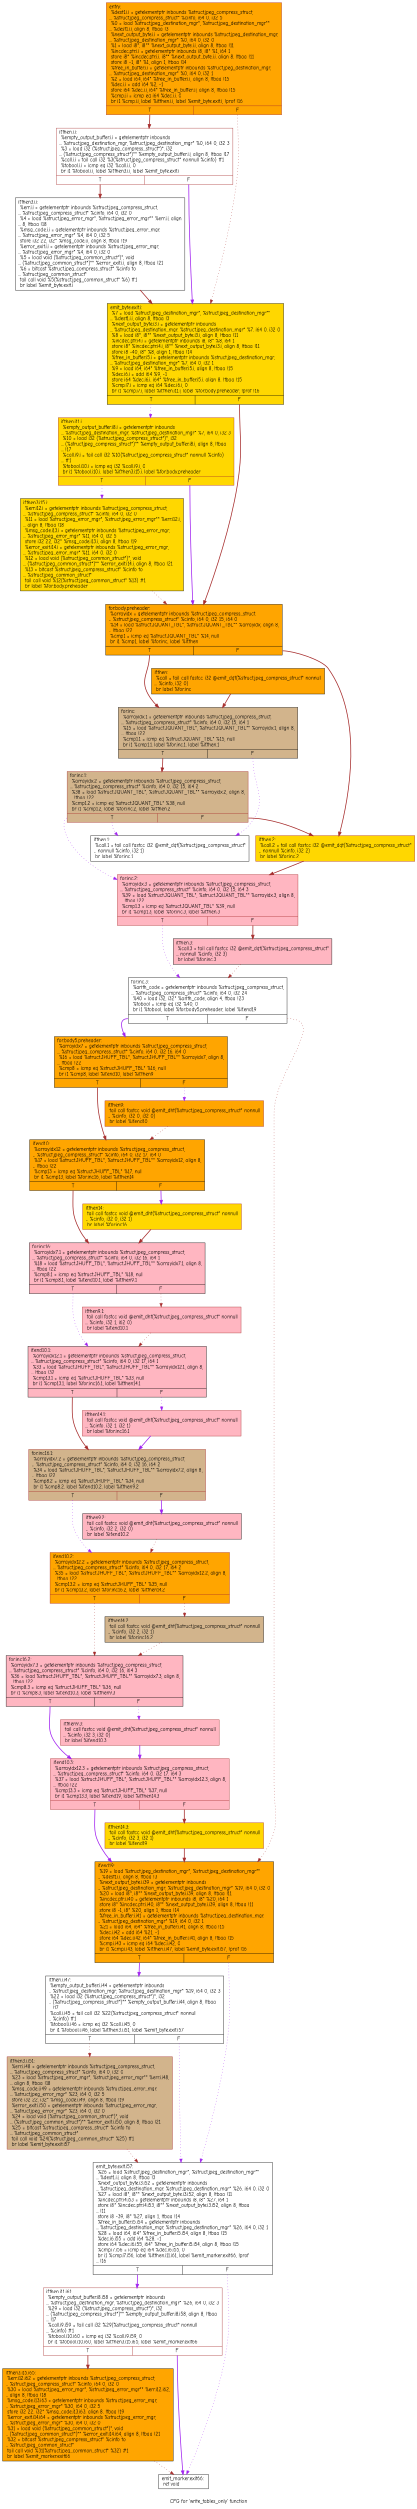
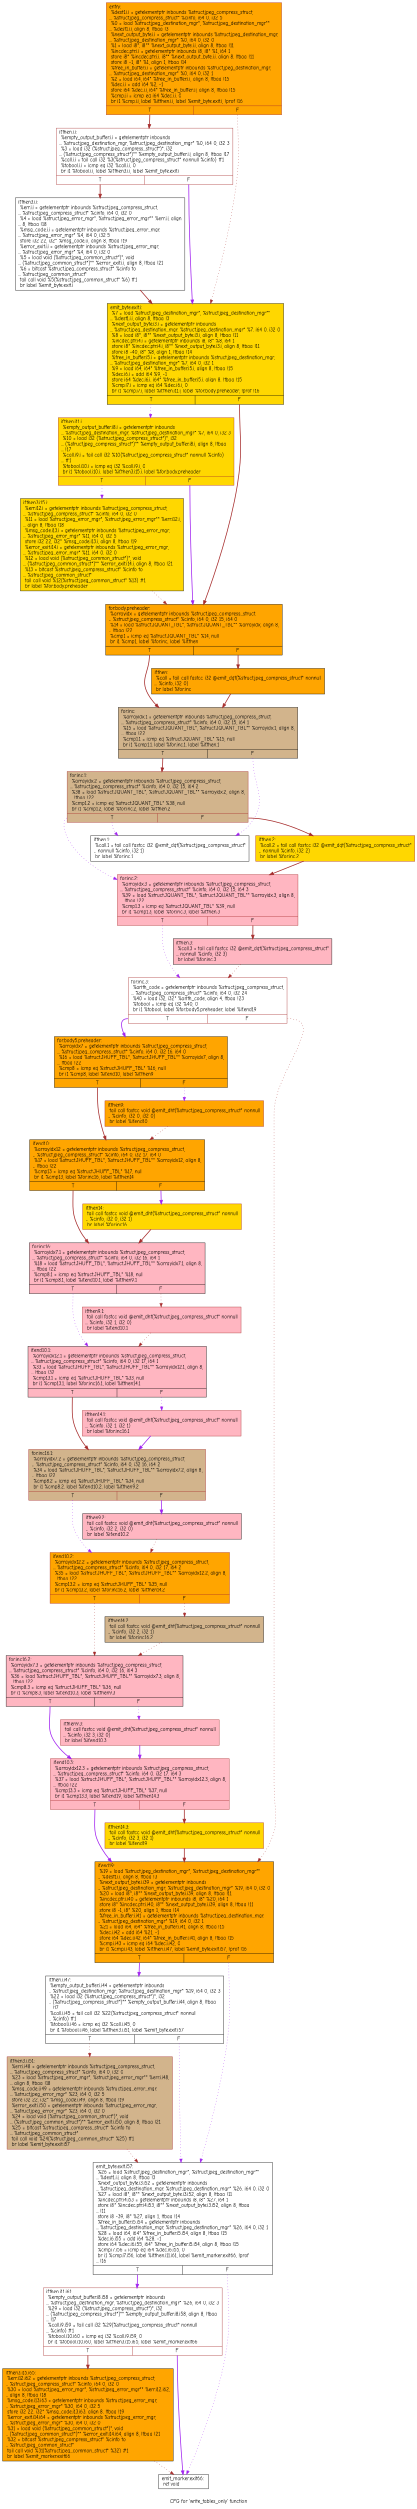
  digraph {
    fontname="Comic Neue"
    label="CFG for 'write_tables_only' function"
    node [color=black fillcolor=lightpink fontname="Comic Neue" shape=record style=filled]
    edge [color=brown fontname="Comic Neue" style=bold tailport=s0]
    n1 [color=brown fillcolor=orange label="{entry:\l  %dest1.i.i = getelementptr inbounds %struct.jpeg_compress_struct,\l... %struct.jpeg_compress_struct* %cinfo, i64 0, i32 5\l  %0 = load %struct.jpeg_destination_mgr*, %struct.jpeg_destination_mgr**\l... %dest1.i.i, align 8, !tbaa !3\l  %next_output_byte.i.i = getelementptr inbounds %struct.jpeg_destination_mgr,\l... %struct.jpeg_destination_mgr* %0, i64 0, i32 0\l  %1 = load i8*, i8** %next_output_byte.i.i, align 8, !tbaa !11\l  %incdec.ptr.i.i = getelementptr inbounds i8, i8* %1, i64 1\l  store i8* %incdec.ptr.i.i, i8** %next_output_byte.i.i, align 8, !tbaa !11\l  store i8 -1, i8* %1, align 1, !tbaa !14\l  %free_in_buffer.i.i = getelementptr inbounds %struct.jpeg_destination_mgr,\l... %struct.jpeg_destination_mgr* %0, i64 0, i32 1\l  %2 = load i64, i64* %free_in_buffer.i.i, align 8, !tbaa !15\l  %dec.i.i = add i64 %2, -1\l  store i64 %dec.i.i, i64* %free_in_buffer.i.i, align 8, !tbaa !15\l  %cmp.i.i = icmp eq i64 %dec.i.i, 0\l  br i1 %cmp.i.i, label %if.then.i.i, label %emit_byte.exit.i, !prof !16\l|{<s0>T|<s1>F}}"]
    n2 [color=brown fillcolor=white label="{if.then.i.i:                                      \l  %empty_output_buffer.i.i = getelementptr inbounds\l... %struct.jpeg_destination_mgr, %struct.jpeg_destination_mgr* %0, i64 0, i32 3\l  %3 = load i32 (%struct.jpeg_compress_struct*)*, i32\l... (%struct.jpeg_compress_struct*)** %empty_output_buffer.i.i, align 8, !tbaa !17\l  %call.i.i = tail call i32 %3(%struct.jpeg_compress_struct* nonnull %cinfo) #1\l  %tobool.i.i = icmp eq i32 %call.i.i, 0\l  br i1 %tobool.i.i, label %if.then3.i.i, label %emit_byte.exit.i\l|{<s0>T|<s1>F}}"]
    n3 [fillcolor=gold label="{emit_byte.exit.i:                                 \l  %7 = load %struct.jpeg_destination_mgr*, %struct.jpeg_destination_mgr**\l... %dest1.i.i, align 8, !tbaa !3\l  %next_output_byte.i3.i = getelementptr inbounds\l... %struct.jpeg_destination_mgr, %struct.jpeg_destination_mgr* %7, i64 0, i32 0\l  %8 = load i8*, i8** %next_output_byte.i3.i, align 8, !tbaa !11\l  %incdec.ptr.i4.i = getelementptr inbounds i8, i8* %8, i64 1\l  store i8* %incdec.ptr.i4.i, i8** %next_output_byte.i3.i, align 8, !tbaa !11\l  store i8 -40, i8* %8, align 1, !tbaa !14\l  %free_in_buffer.i5.i = getelementptr inbounds %struct.jpeg_destination_mgr,\l... %struct.jpeg_destination_mgr* %7, i64 0, i32 1\l  %9 = load i64, i64* %free_in_buffer.i5.i, align 8, !tbaa !15\l  %dec.i6.i = add i64 %9, -1\l  store i64 %dec.i6.i, i64* %free_in_buffer.i5.i, align 8, !tbaa !15\l  %cmp.i7.i = icmp eq i64 %dec.i6.i, 0\l  br i1 %cmp.i7.i, label %if.then.i11.i, label %for.body.preheader, !prof !16\l|{<s0>T|<s1>F}}"]
    n4 [fillcolor=white label="{if.then3.i.i:                                     \l  %err.i.i = getelementptr inbounds %struct.jpeg_compress_struct,\l... %struct.jpeg_compress_struct* %cinfo, i64 0, i32 0\l  %4 = load %struct.jpeg_error_mgr*, %struct.jpeg_error_mgr** %err.i.i, align\l... 8, !tbaa !18\l  %msg_code.i.i = getelementptr inbounds %struct.jpeg_error_mgr,\l... %struct.jpeg_error_mgr* %4, i64 0, i32 5\l  store i32 22, i32* %msg_code.i.i, align 8, !tbaa !19\l  %error_exit.i.i = getelementptr inbounds %struct.jpeg_error_mgr,\l... %struct.jpeg_error_mgr* %4, i64 0, i32 0\l  %5 = load void (%struct.jpeg_common_struct*)*, void\l... (%struct.jpeg_common_struct*)** %error_exit.i.i, align 8, !tbaa !21\l  %6 = bitcast %struct.jpeg_compress_struct* %cinfo to\l... %struct.jpeg_common_struct*\l  tail call void %5(%struct.jpeg_common_struct* %6) #1\l  br label %emit_byte.exit.i\l}"]
    n5 [color=brown fillcolor=gold label="{if.then.i11.i:                                    \l  %empty_output_buffer.i8.i = getelementptr inbounds\l... %struct.jpeg_destination_mgr, %struct.jpeg_destination_mgr* %7, i64 0, i32 3\l  %10 = load i32 (%struct.jpeg_compress_struct*)*, i32\l... (%struct.jpeg_compress_struct*)** %empty_output_buffer.i8.i, align 8, !tbaa\l... !17\l  %call.i9.i = tail call i32 %10(%struct.jpeg_compress_struct* nonnull %cinfo)\l... #1\l  %tobool.i10.i = icmp eq i32 %call.i9.i, 0\l  br i1 %tobool.i10.i, label %if.then3.i15.i, label %for.body.preheader\l|{<s0>T|<s1>F}}"]
    n6 [fillcolor=orange label="{for.body.preheader:                               \l  %arrayidx = getelementptr inbounds %struct.jpeg_compress_struct,\l... %struct.jpeg_compress_struct* %cinfo, i64 0, i32 15, i64 0\l  %14 = load %struct.JQUANT_TBL*, %struct.JQUANT_TBL** %arrayidx, align 8,\l... !tbaa !22\l  %cmp1 = icmp eq %struct.JQUANT_TBL* %14, null\l  br i1 %cmp1, label %for.inc, label %if.then\l|{<s0>T|<s1>F}}"]
    n7 [fillcolor=gold label="{if.then3.i15.i:                                   \l  %err.i12.i = getelementptr inbounds %struct.jpeg_compress_struct,\l... %struct.jpeg_compress_struct* %cinfo, i64 0, i32 0\l  %11 = load %struct.jpeg_error_mgr*, %struct.jpeg_error_mgr** %err.i12.i,\l... align 8, !tbaa !18\l  %msg_code.i13.i = getelementptr inbounds %struct.jpeg_error_mgr,\l... %struct.jpeg_error_mgr* %11, i64 0, i32 5\l  store i32 22, i32* %msg_code.i13.i, align 8, !tbaa !19\l  %error_exit.i14.i = getelementptr inbounds %struct.jpeg_error_mgr,\l... %struct.jpeg_error_mgr* %11, i64 0, i32 0\l  %12 = load void (%struct.jpeg_common_struct*)*, void\l... (%struct.jpeg_common_struct*)** %error_exit.i14.i, align 8, !tbaa !21\l  %13 = bitcast %struct.jpeg_compress_struct* %cinfo to\l... %struct.jpeg_common_struct*\l  tail call void %12(%struct.jpeg_common_struct* %13) #1\l  br label %for.body.preheader\l}"]
    n8 [fillcolor=tan label="{for.inc:                                          \l  %arrayidx.1 = getelementptr inbounds %struct.jpeg_compress_struct,\l... %struct.jpeg_compress_struct* %cinfo, i64 0, i32 15, i64 1\l  %15 = load %struct.JQUANT_TBL*, %struct.JQUANT_TBL** %arrayidx.1, align 8,\l... !tbaa !22\l  %cmp1.1 = icmp eq %struct.JQUANT_TBL* %15, null\l  br i1 %cmp1.1, label %for.inc.1, label %if.then.1\l|{<s0>T|<s1>F}}"]
    n9 [fillcolor=orange label="{if.then:                                          \l  %call = tail call fastcc i32 @emit_dqt(%struct.jpeg_compress_struct* nonnull\l... %cinfo, i32 0)\l  br label %for.inc\l}"]
    n10 [color=brown fillcolor=tan label="{for.inc.1:                                        \l  %arrayidx.2 = getelementptr inbounds %struct.jpeg_compress_struct,\l... %struct.jpeg_compress_struct* %cinfo, i64 0, i32 15, i64 2\l  %38 = load %struct.JQUANT_TBL*, %struct.JQUANT_TBL** %arrayidx.2, align 8,\l... !tbaa !22\l  %cmp1.2 = icmp eq %struct.JQUANT_TBL* %38, null\l  br i1 %cmp1.2, label %for.inc.2, label %if.then.2\l|{<s0>T|<s1>F}}"]
    n11 [fillcolor=white label="{if.then.1:                                        \l  %call.1 = tail call fastcc i32 @emit_dqt(%struct.jpeg_compress_struct*\l... nonnull %cinfo, i32 1)\l  br label %for.inc.1\l}"]
    n12 [color=brown label="{for.inc.2:                                        \l  %arrayidx.3 = getelementptr inbounds %struct.jpeg_compress_struct,\l... %struct.jpeg_compress_struct* %cinfo, i64 0, i32 15, i64 3\l  %39 = load %struct.JQUANT_TBL*, %struct.JQUANT_TBL** %arrayidx.3, align 8,\l... !tbaa !22\l  %cmp1.3 = icmp eq %struct.JQUANT_TBL* %39, null\l  br i1 %cmp1.3, label %for.inc.3, label %if.then.3\l|{<s0>T|<s1>F}}"]
    n13 [color=brown fillcolor=gold label="{if.then.2:                                        \l  %call.2 = tail call fastcc i32 @emit_dqt(%struct.jpeg_compress_struct*\l... nonnull %cinfo, i32 2)\l  br label %for.inc.2\l}"]
-   n14 [fillcolor=white label="{for.inc.3:                                        \l  %arith_code = getelementptr inbounds %struct.jpeg_compress_struct,\l... %struct.jpeg_compress_struct* %cinfo, i64 0, i32 24\l  %40 = load i32, i32* %arith_code, align 4, !tbaa !23\l  %tobool = icmp eq i32 %40, 0\l  br i1 %tobool, label %for.body5.preheader, label %if.end19\l|{<s0>T|<s1>F}}"]
+   n14 [color=brown fillcolor=white label="{for.inc.3:                                        \l  %arith_code = getelementptr inbounds %struct.jpeg_compress_struct,\l... %struct.jpeg_compress_struct* %cinfo, i64 0, i32 24\l  %40 = load i32, i32* %arith_code, align 4, !tbaa !23\l  %tobool = icmp eq i32 %40, 0\l  br i1 %tobool, label %for.body5.preheader, label %if.end19\l|{<s0>T|<s1>F}}"]
    n15 [label="{if.then.3:                                        \l  %call.3 = tail call fastcc i32 @emit_dqt(%struct.jpeg_compress_struct*\l... nonnull %cinfo, i32 3)\l  br label %for.inc.3\l}"]
    n16 [fillcolor=orange label="{for.body5.preheader:                              \l  %arrayidx7 = getelementptr inbounds %struct.jpeg_compress_struct,\l... %struct.jpeg_compress_struct* %cinfo, i64 0, i32 16, i64 0\l  %16 = load %struct.JHUFF_TBL*, %struct.JHUFF_TBL** %arrayidx7, align 8,\l... !tbaa !22\l  %cmp8 = icmp eq %struct.JHUFF_TBL* %16, null\l  br i1 %cmp8, label %if.end10, label %if.then9\l|{<s0>T|<s1>F}}"]
    n17 [fillcolor=orange label="{if.end10:                                         \l  %arrayidx12 = getelementptr inbounds %struct.jpeg_compress_struct,\l... %struct.jpeg_compress_struct* %cinfo, i64 0, i32 17, i64 0\l  %17 = load %struct.JHUFF_TBL*, %struct.JHUFF_TBL** %arrayidx12, align 8,\l... !tbaa !22\l  %cmp13 = icmp eq %struct.JHUFF_TBL* %17, null\l  br i1 %cmp13, label %for.inc16, label %if.then14\l|{<s0>T|<s1>F}}"]
    n18 [color=brown fillcolor=orange label="{if.then9:                                         \l  tail call fastcc void @emit_dht(%struct.jpeg_compress_struct* nonnull\l... %cinfo, i32 0, i32 0)\l  br label %if.end10\l}"]
    n19 [label="{for.inc16:                                        \l  %arrayidx7.1 = getelementptr inbounds %struct.jpeg_compress_struct,\l... %struct.jpeg_compress_struct* %cinfo, i64 0, i32 16, i64 1\l  %18 = load %struct.JHUFF_TBL*, %struct.JHUFF_TBL** %arrayidx7.1, align 8,\l... !tbaa !22\l  %cmp8.1 = icmp eq %struct.JHUFF_TBL* %18, null\l  br i1 %cmp8.1, label %if.end10.1, label %if.then9.1\l|{<s0>T|<s1>F}}"]
    n20 [color=brown fillcolor=gold label="{if.then14:                                        \l  tail call fastcc void @emit_dht(%struct.jpeg_compress_struct* nonnull\l... %cinfo, i32 0, i32 1)\l  br label %for.inc16\l}"]
    n21 [label="{if.end10.1:                                       \l  %arrayidx12.1 = getelementptr inbounds %struct.jpeg_compress_struct,\l... %struct.jpeg_compress_struct* %cinfo, i64 0, i32 17, i64 1\l  %33 = load %struct.JHUFF_TBL*, %struct.JHUFF_TBL** %arrayidx12.1, align 8,\l... !tbaa !32\l  %cmp13.1 = icmp eq %struct.JHUFF_TBL* %33, null\l  br i1 %cmp13.1, label %for.inc16.1, label %if.then14.1\l|{<s0>T|<s1>F}}"]
-   n22 [color=brown label="{if.then9.1:                                       \l  tail call fastcc void @emit_dht(%struct.jpeg_compress_struct* nonnull\l... %cinfo, i32 1, i62 0)\l  br label %if.end10.1\l}"]
+   n22 [color=brown label="{if.then9.1:                                       \l  tail call fastcc void @emit_dht(%struct.jpeg_compress_struct* nonnull\l... %cinfo, i32 1, i32 0)\l  br label %if.end10.1\l}"]
    n23 [color=brown fillcolor=tan label="{for.inc16.1:                                      \l  %arrayidx7.2 = getelementptr inbounds %struct.jpeg_compress_struct,\l... %struct.jpeg_compress_struct* %cinfo, i64 0, i32 16, i64 2\l  %34 = load %struct.JHUFF_TBL*, %struct.JHUFF_TBL** %arrayidx7.2, align 8,\l... !tbaa !22\l  %cmp8.2 = icmp eq %struct.JHUFF_TBL* %34, null\l  br i1 %cmp8.2, label %if.end10.2, label %if.then9.2\l|{<s0>T|<s1>F}}"]
    n24 [color=brown label="{if.then14.1:                                      \l  tail call fastcc void @emit_dht(%struct.jpeg_compress_struct* nonnull\l... %cinfo, i32 1, i32 1)\l  br label %for.inc16.1\l}"]
    n25 [color=brown fillcolor=orange label="{if.end10.2:                                       \l  %arrayidx12.2 = getelementptr inbounds %struct.jpeg_compress_struct,\l... %struct.jpeg_compress_struct* %cinfo, i64 0, i32 17, i64 2\l  %35 = load %struct.JHUFF_TBL*, %struct.JHUFF_TBL** %arrayidx12.2, align 8,\l... !tbaa !22\l  %cmp13.2 = icmp eq %struct.JHUFF_TBL* %35, null\l  br i1 %cmp13.2, label %for.inc16.2, label %if.then14.2\l|{<s0>T|<s1>F}}"]
    n26 [label="{if.then9.2:                                       \l  tail call fastcc void @emit_dht(%struct.jpeg_compress_struct* nonnull\l... %cinfo, i32 2, i32 0)\l  br label %if.end10.2\l}"]
    n27 [fillcolor=orange label="{if.end19:                                         \l  %19 = load %struct.jpeg_destination_mgr*, %struct.jpeg_destination_mgr**\l... %dest1.i.i, align 8, !tbaa !3\l  %next_output_byte.i.i39 = getelementptr inbounds\l... %struct.jpeg_destination_mgr, %struct.jpeg_destination_mgr* %19, i64 0, i32 0\l  %20 = load i8*, i8** %next_output_byte.i.i39, align 8, !tbaa !11\l  %incdec.ptr.i.i40 = getelementptr inbounds i8, i8* %20, i64 1\l  store i8* %incdec.ptr.i.i40, i8** %next_output_byte.i.i39, align 8, !tbaa !11\l  store i8 -1, i8* %20, align 1, !tbaa !14\l  %free_in_buffer.i.i41 = getelementptr inbounds %struct.jpeg_destination_mgr,\l... %struct.jpeg_destination_mgr* %19, i64 0, i32 1\l  %21 = load i64, i64* %free_in_buffer.i.i41, align 8, !tbaa !15\l  %dec.i.i42 = add i64 %21, -1\l  store i64 %dec.i.i42, i64* %free_in_buffer.i.i41, align 8, !tbaa !15\l  %cmp.i.i43 = icmp eq i64 %dec.i.i42, 0\l  br i1 %cmp.i.i43, label %if.then.i.i47, label %emit_byte.exit.i57, !prof !16\l|{<s0>T|<s1>F}}"]
    n28 [fillcolor=white label="{if.then.i.i47:                                    \l  %empty_output_buffer.i.i44 = getelementptr inbounds\l... %struct.jpeg_destination_mgr, %struct.jpeg_destination_mgr* %19, i64 0, i32 3\l  %22 = load i32 (%struct.jpeg_compress_struct*)*, i32\l... (%struct.jpeg_compress_struct*)** %empty_output_buffer.i.i44, align 8, !tbaa\l... !17\l  %call.i.i45 = tail call i32 %22(%struct.jpeg_compress_struct* nonnull\l... %cinfo) #1\l  %tobool.i.i46 = icmp eq i32 %call.i.i45, 0\l  br i1 %tobool.i.i46, label %if.then3.i.i51, label %emit_byte.exit.i57\l|{<s0>T|<s1>F}}"]
    n29 [fillcolor=white label="{emit_byte.exit.i57:                               \l  %26 = load %struct.jpeg_destination_mgr*, %struct.jpeg_destination_mgr**\l... %dest1.i.i, align 8, !tbaa !3\l  %next_output_byte.i3.i52 = getelementptr inbounds\l... %struct.jpeg_destination_mgr, %struct.jpeg_destination_mgr* %26, i64 0, i32 0\l  %27 = load i8*, i8** %next_output_byte.i3.i52, align 8, !tbaa !11\l  %incdec.ptr.i4.i53 = getelementptr inbounds i8, i8* %27, i64 1\l  store i8* %incdec.ptr.i4.i53, i8** %next_output_byte.i3.i52, align 8, !tbaa\l... !11\l  store i8 -39, i8* %27, align 1, !tbaa !14\l  %free_in_buffer.i5.i54 = getelementptr inbounds\l... %struct.jpeg_destination_mgr, %struct.jpeg_destination_mgr* %26, i64 0, i32 1\l  %28 = load i64, i64* %free_in_buffer.i5.i54, align 8, !tbaa !15\l  %dec.i6.i55 = add i64 %28, -1\l  store i64 %dec.i6.i55, i64* %free_in_buffer.i5.i54, align 8, !tbaa !15\l  %cmp.i7.i56 = icmp eq i64 %dec.i6.i55, 0\l  br i1 %cmp.i7.i56, label %if.then.i11.i61, label %emit_marker.exit66, !prof\l... !16\l|{<s0>T|<s1>F}}"]
    n30 [color=brown fillcolor=tan label="{if.then3.i.i51:                                   \l  %err.i.i48 = getelementptr inbounds %struct.jpeg_compress_struct,\l... %struct.jpeg_compress_struct* %cinfo, i64 0, i32 0\l  %23 = load %struct.jpeg_error_mgr*, %struct.jpeg_error_mgr** %err.i.i48,\l... align 8, !tbaa !18\l  %msg_code.i.i49 = getelementptr inbounds %struct.jpeg_error_mgr,\l... %struct.jpeg_error_mgr* %23, i64 0, i32 5\l  store i32 22, i32* %msg_code.i.i49, align 8, !tbaa !19\l  %error_exit.i.i50 = getelementptr inbounds %struct.jpeg_error_mgr,\l... %struct.jpeg_error_mgr* %23, i64 0, i32 0\l  %24 = load void (%struct.jpeg_common_struct*)*, void\l... (%struct.jpeg_common_struct*)** %error_exit.i.i50, align 8, !tbaa !21\l  %25 = bitcast %struct.jpeg_compress_struct* %cinfo to\l... %struct.jpeg_common_struct*\l  tail call void %24(%struct.jpeg_common_struct* %25) #1\l  br label %emit_byte.exit.i57\l}"]
    n31 [color=brown fillcolor=white label="{if.then.i11.i61:                                  \l  %empty_output_buffer.i8.i58 = getelementptr inbounds\l... %struct.jpeg_destination_mgr, %struct.jpeg_destination_mgr* %26, i64 0, i32 3\l  %29 = load i32 (%struct.jpeg_compress_struct*)*, i32\l... (%struct.jpeg_compress_struct*)** %empty_output_buffer.i8.i58, align 8, !tbaa\l... !17\l  %call.i9.i59 = tail call i32 %29(%struct.jpeg_compress_struct* nonnull\l... %cinfo) #1\l  %tobool.i10.i60 = icmp eq i32 %call.i9.i59, 0\l  br i1 %tobool.i10.i60, label %if.then3.i15.i65, label %emit_marker.exit66\l|{<s0>T|<s1>F}}"]
    n32 [fillcolor=white label="{emit_marker.exit66:                               \l  ret void\l}"]
    n33 [fillcolor=orange label="{if.then3.i15.i65:                                 \l  %err.i12.i62 = getelementptr inbounds %struct.jpeg_compress_struct,\l... %struct.jpeg_compress_struct* %cinfo, i64 0, i32 0\l  %30 = load %struct.jpeg_error_mgr*, %struct.jpeg_error_mgr** %err.i12.i62,\l... align 8, !tbaa !18\l  %msg_code.i13.i63 = getelementptr inbounds %struct.jpeg_error_mgr,\l... %struct.jpeg_error_mgr* %30, i64 0, i32 5\l  store i32 22, i32* %msg_code.i13.i63, align 8, !tbaa !19\l  %error_exit.i14.i64 = getelementptr inbounds %struct.jpeg_error_mgr,\l... %struct.jpeg_error_mgr* %30, i64 0, i32 0\l  %31 = load void (%struct.jpeg_common_struct*)*, void\l... (%struct.jpeg_common_struct*)** %error_exit.i14.i64, align 8, !tbaa !21\l  %32 = bitcast %struct.jpeg_compress_struct* %cinfo to\l... %struct.jpeg_common_struct*\l  tail call void %31(%struct.jpeg_common_struct* %32) #1\l  br label %emit_marker.exit66\l}"]
    n34 [label="{for.inc16.2:                                      \l  %arrayidx7.3 = getelementptr inbounds %struct.jpeg_compress_struct,\l... %struct.jpeg_compress_struct* %cinfo, i64 0, i32 16, i64 3\l  %36 = load %struct.JHUFF_TBL*, %struct.JHUFF_TBL** %arrayidx7.3, align 8,\l... !tbaa !22\l  %cmp8.3 = icmp eq %struct.JHUFF_TBL* %36, null\l  br i1 %cmp8.3, label %if.end10.3, label %if.then9.3\l|{<s0>T|<s1>F}}"]
    n35 [fillcolor=tan label="{if.then14.2:                                      \l  tail call fastcc void @emit_dht(%struct.jpeg_compress_struct* nonnull\l... %cinfo, i32 2, i32 1)\l  br label %for.inc16.2\l}"]
    n36 [color=brown label="{if.end10.3:                                       \l  %arrayidx12.3 = getelementptr inbounds %struct.jpeg_compress_struct,\l... %struct.jpeg_compress_struct* %cinfo, i64 0, i32 17, i64 3\l  %37 = load %struct.JHUFF_TBL*, %struct.JHUFF_TBL** %arrayidx12.3, align 8,\l... !tbaa !22\l  %cmp13.3 = icmp eq %struct.JHUFF_TBL* %37, null\l  br i1 %cmp13.3, label %if.end19, label %if.then14.3\l|{<s0>T|<s1>F}}"]
    n37 [color=brown label="{if.then9.3:                                       \l  tail call fastcc void @emit_dht(%struct.jpeg_compress_struct* nonnull\l... %cinfo, i32 3, i32 0)\l  br label %if.end10.3\l}"]
    n38 [color=brown fillcolor=gold label="{if.then14.3:                                      \l  tail call fastcc void @emit_dht(%struct.jpeg_compress_struct* nonnull\l... %cinfo, i32 3, i32 1)\l  br label %if.end19\l}"]
    n1 -> n2
    n1 -> n3 [style=dotted tailport=s1]
    n2 -> n3 [color=purple tailport=s1]
    n2 -> n4
    n3 -> n5 [color=purple style=dotted]
    n3 -> n6 [tailport=s1]
    n4 -> n3
    n5 -> n6 [color=purple tailport=s1]
    n5 -> n7 [color=purple style=dotted]
    n6 -> n8
-   n6 -> n13 [tailport=s1]
+   n6 -> n9 [tailport=s1]
    n7 -> n6 [style=dotted]
    n8 -> n10
    n8 -> n11 [color=purple style=dotted tailport=s1]
    n9 -> n8
    n10 -> n11 [color=purple style=dotted]
    n10 -> n12 [color=purple style=dotted]
    n10 -> n13 [tailport=s1]
    n12 -> n14 [color=purple style=dotted]
    n12 -> n15 [tailport=s1]
    n13 -> n12
    n14 -> n16 [color=purple]
    n14 -> n27 [style=dotted tailport=s1]
    n15 -> n14 [style=dotted]
    n16 -> n17
    n16 -> n18 [color=purple style=dotted tailport=s1]
    n17 -> n19
    n17 -> n20 [color=purple tailport=s1]
    n18 -> n17 [style=dotted]
    n19 -> n21 [color=purple style=dotted]
    n19 -> n22 [style=dotted tailport=s1]
    n20 -> n19
    n21 -> n23
    n21 -> n24 [color=purple style=dotted tailport=s1]
    n22 -> n21 [style=dotted]
    n23 -> n25 [color=purple style=dotted]
    n23 -> n26 [color=purple tailport=s1]
    n24 -> n23 [color=purple]
    n25 -> n34 [style=dotted]
    n25 -> n35 [style=dotted tailport=s1]
    n26 -> n25 [style=dotted]
    n27 -> n28 [color=purple]
    n27 -> n29 [color=purple style=dotted tailport=s1]
    n28 -> n29 [color=purple style=dotted tailport=s1]
    n28 -> n30 [style=dotted]
    n29 -> n31 [color=purple]
    n29 -> n32 [color=purple style=dotted tailport=s1]
    n30 -> n29 [style=dotted]
    n31 -> n32 [color=purple tailport=s1]
    n31 -> n33
    n33 -> n32 [style=dotted]
    n34 -> n36 [color=purple]
    n34 -> n37 [color=purple style=dotted tailport=s1]
    n35 -> n34 [style=dotted]
    n36 -> n27 [color=purple]
    n36 -> n38 [tailport=s1]
    n37 -> n36 [color=purple]
    n38 -> n27
  }
